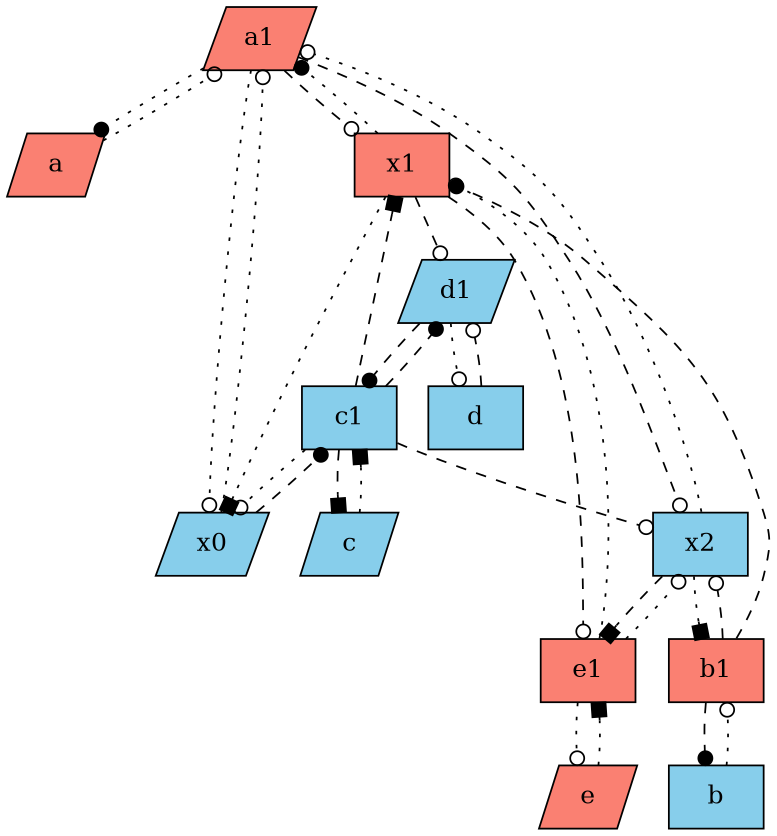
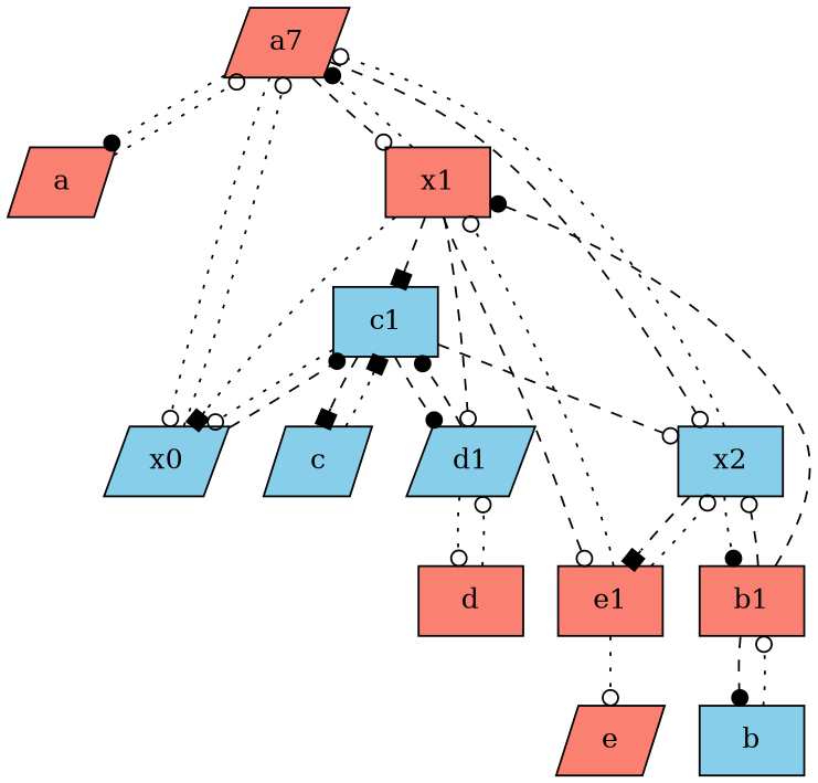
  digraph {
    node [fillcolor=salmon shape=box style=filled]
    edge [arrowhead=odot style=dotted]
-   a1 [shape=parallelogram]
+   a1 [shape=parallelogram label=a7]
    a [shape=parallelogram]
    x1
    x0 [fillcolor=skyblue shape=parallelogram]
    x2 [fillcolor=skyblue]
    e1
    d1 [fillcolor=skyblue shape=parallelogram]
    c1 [fillcolor=skyblue]
    b1
    b [fillcolor=skyblue]
    e [shape=parallelogram]
    c [fillcolor=skyblue shape=parallelogram]
-   d [fillcolor=skyblue]
+   d
    a1 -> a [arrowhead=dot]
    a1 -> x1 [style=dashed]
    a1 -> x0
    a1 -> x2 [style=dashed]
    a -> a1
    x1 -> a1 [arrowhead=dot]
    x1 -> x0 [arrowhead=box]
    x1 -> e1 [style=dashed]
    x1 -> d1 [style=dashed]
    x0 -> a1
    x0 -> c1 [arrowhead=dot style=dashed]
    x2 -> a1
    x2 -> e1 [arrowhead=box style=dashed]
-   x2 -> b1 [arrowhead=box]
+   x2 -> b1 [arrowhead=dot]
    e1 -> x1
    e1 -> x2
    e1 -> e
    d1 -> c1 [arrowhead=dot style=dashed]
    d1 -> d
-   c1 -> x1 [arrowhead=box style=dashed]
+   x1 -> c1 [arrowhead=box style=dashed]
    c1 -> x0
    c1 -> x2 [style=dashed]
    c1 -> d1 [arrowhead=dot style=dashed]
    c1 -> c [arrowhead=box style=dashed]
    b1 -> x1 [arrowhead=dot style=dashed]
    b1 -> x2 [style=dashed]
    b1 -> b [arrowhead=dot style=dashed]
    b -> b1
-   e -> e1 [arrowhead=box]
    c -> c1 [arrowhead=box]
-   d -> d1 [style=dashed]
+   d -> d1
  }
